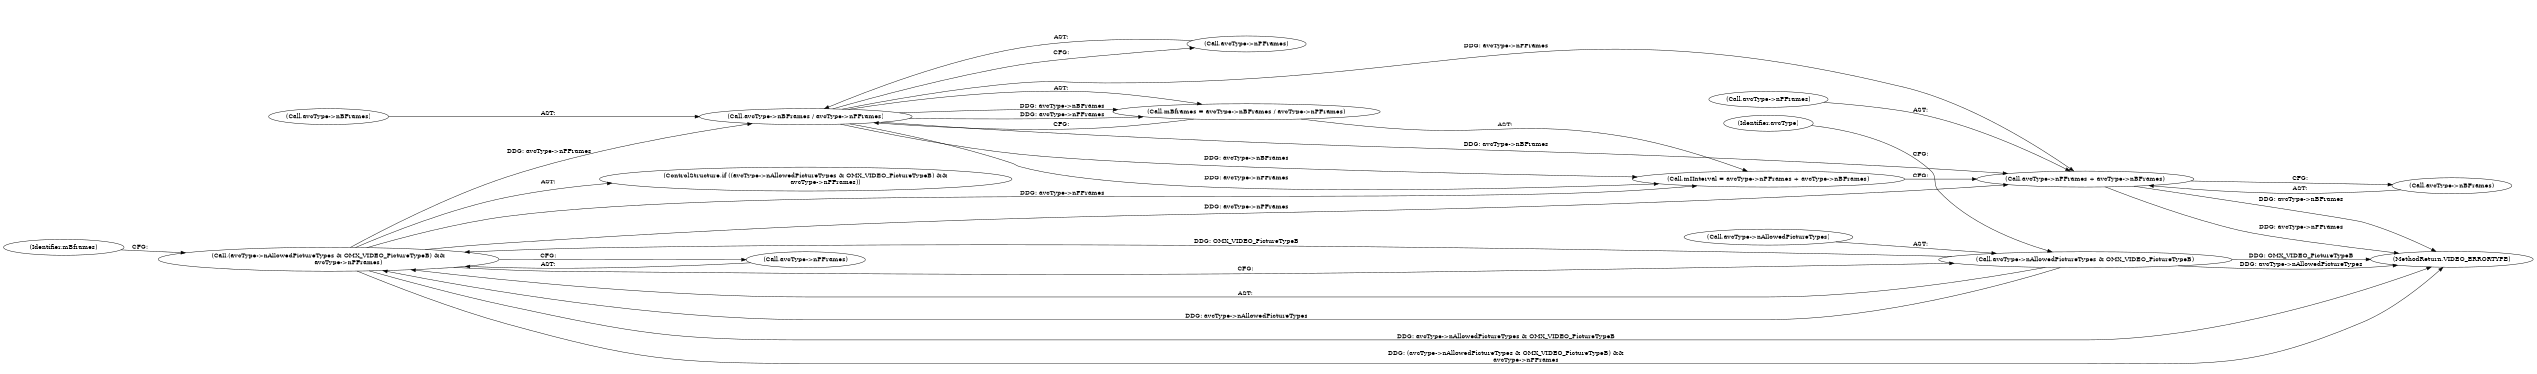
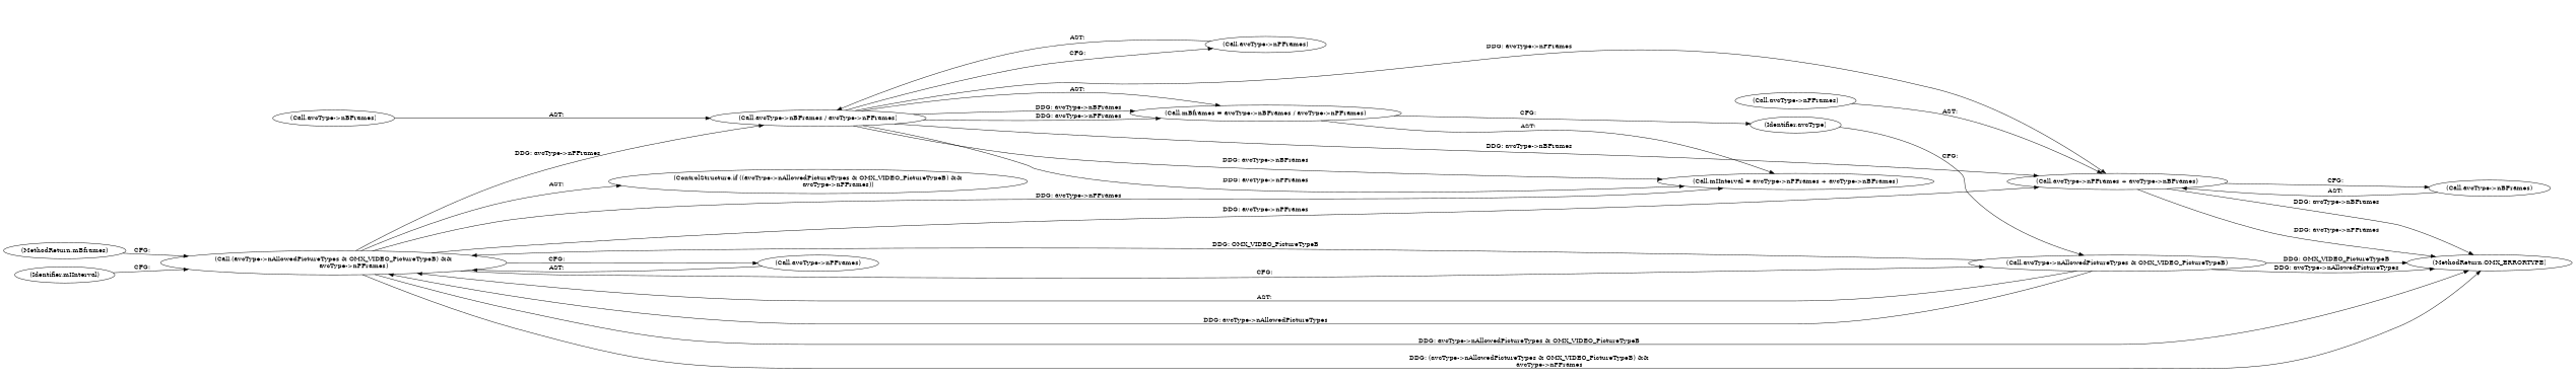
  digraph {
    rankdir=LR
    n1 [label="(Call,avcType->nPFrames + avcType->nBFrames)"]
-   n2 [label="(MethodReturn,VIDEO_ERRORTYPE)"]
+   n2 [label="(MethodReturn,OMX_ERRORTYPE)"]
    n3 [label="(Call,avcType->nBFrames)"]
    n4 [label="(Call,mIInterval = avcType->nPFrames + avcType->nBFrames)"]
    n5 [label="(Call,avcType->nBFrames / avcType->nPFrames)"]
    n6 [label="(Call,avcType->nPFrames)"]
    n7 [label="(Call,mBframes = avcType->nBFrames / avcType->nPFrames)"]
    n8 [label="(Call,(avcType->nAllowedPictureTypes & OMX_VIDEO_PictureTypeB) &&\n                    avcType->nPFrames)"]
    n9 [label="(Call,avcType->nAllowedPictureTypes & OMX_VIDEO_PictureTypeB)"]
    n10 [label="(Call,avcType->nPFrames)"]
    n11 [label="(ControlStructure,if ((avcType->nAllowedPictureTypes & OMX_VIDEO_PictureTypeB) &&\n                    avcType->nPFrames))"]
-   n12 [label="(Identifier,mBframes)"]
-   n13 [label="(Call,avcType->nAllowedPictureTypes)"]
+   n12 [label="(MethodReturn,mBframes)"]
    n14 [label="(Identifier,avcType)"]
+   n15 [label="(Identifier,mIInterval)"]
    n16 [label="(Call,avcType->nPFrames)"]
    n17 [label="(Call,avcType->nBFrames)"]
    n1 -> n2 [label="DDG: avcType->nBFrames"]
    n1 -> n2 [label="DDG: avcType->nPFrames"]
    n1 -> n3 [label="CFG: "]
    n3 -> n1 [label="AST: "]
-   n4 -> n1 [label="CFG: "]
    n5 -> n1 [label="DDG: avcType->nPFrames"]
    n5 -> n1 [label="DDG: avcType->nBFrames"]
    n5 -> n4 [label="DDG: avcType->nPFrames"]
    n5 -> n4 [label="DDG: avcType->nBFrames"]
    n5 -> n6 [label="CFG: "]
    n5 -> n7 [label="AST: "]
    n5 -> n7 [label="DDG: avcType->nBFrames"]
    n5 -> n7 [label="DDG: avcType->nPFrames"]
    n6 -> n5 [label="AST: "]
    n7 -> n4 [label="AST: "]
-   n7 -> n5 [label="CFG: "]
+   n7 -> n14 [label="CFG: "]
    n8 -> n1 [label="DDG: avcType->nPFrames"]
    n8 -> n2 [label="DDG: avcType->nAllowedPictureTypes & OMX_VIDEO_PictureTypeB"]
    n8 -> n2 [label="DDG: (avcType->nAllowedPictureTypes & OMX_VIDEO_PictureTypeB) &&\n                    avcType->nPFrames"]
    n8 -> n4 [label="DDG: avcType->nPFrames"]
    n8 -> n5 [label="DDG: avcType->nPFrames"]
    n8 -> n9 [label="CFG: "]
    n8 -> n10 [label="CFG: "]
    n8 -> n11 [label="AST: "]
    n9 -> n2 [label="DDG: OMX_VIDEO_PictureTypeB"]
    n9 -> n2 [label="DDG: avcType->nAllowedPictureTypes"]
    n9 -> n8 [label="AST: "]
    n9 -> n8 [label="DDG: avcType->nAllowedPictureTypes"]
    n9 -> n8 [label="DDG: OMX_VIDEO_PictureTypeB"]
    n10 -> n8 [label="AST: "]
    n12 -> n8 [label="CFG: "]
-   n13 -> n9 [label="AST: "]
    n14 -> n9 [label="CFG: "]
+   n15 -> n8 [label="CFG: "]
    n16 -> n1 [label="AST: "]
    n17 -> n5 [label="AST: "]
  }
